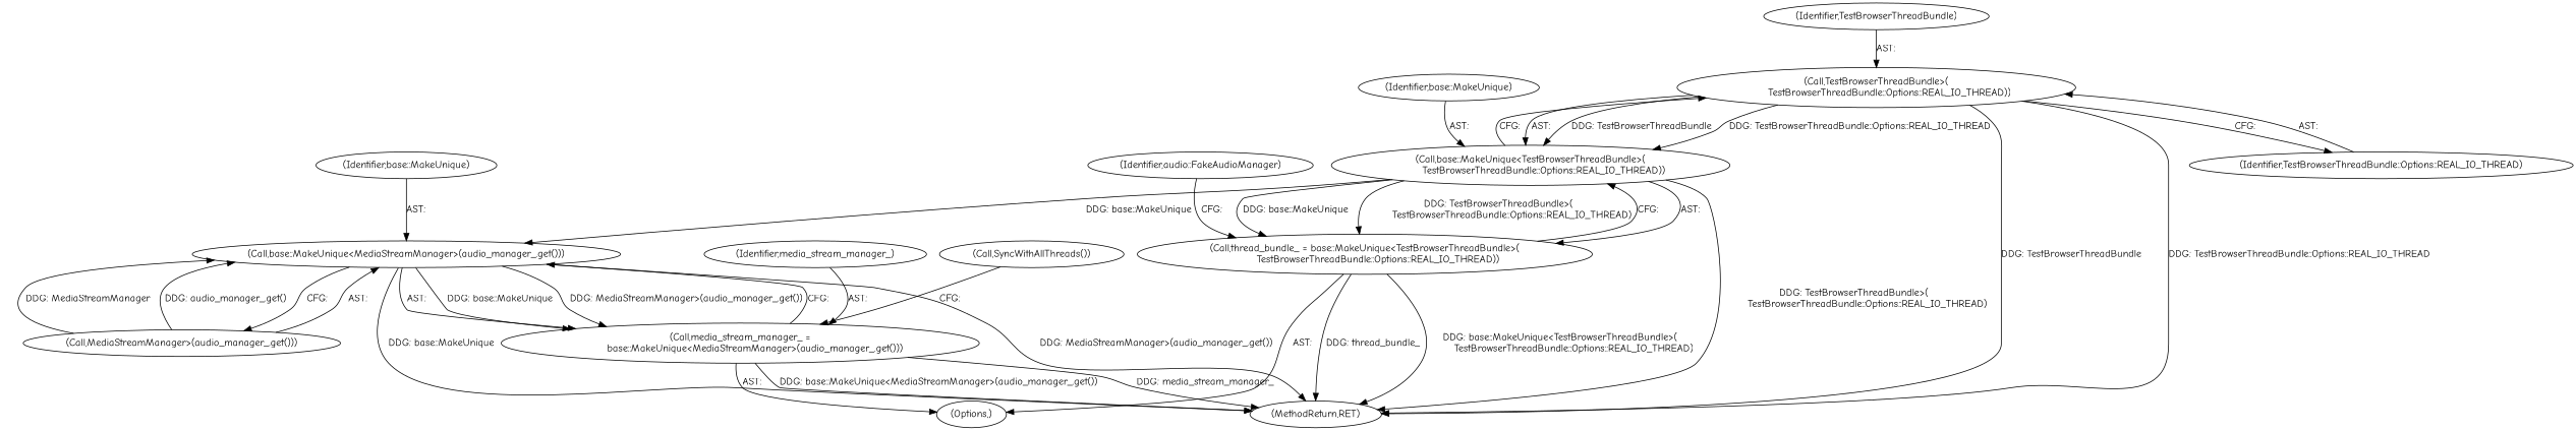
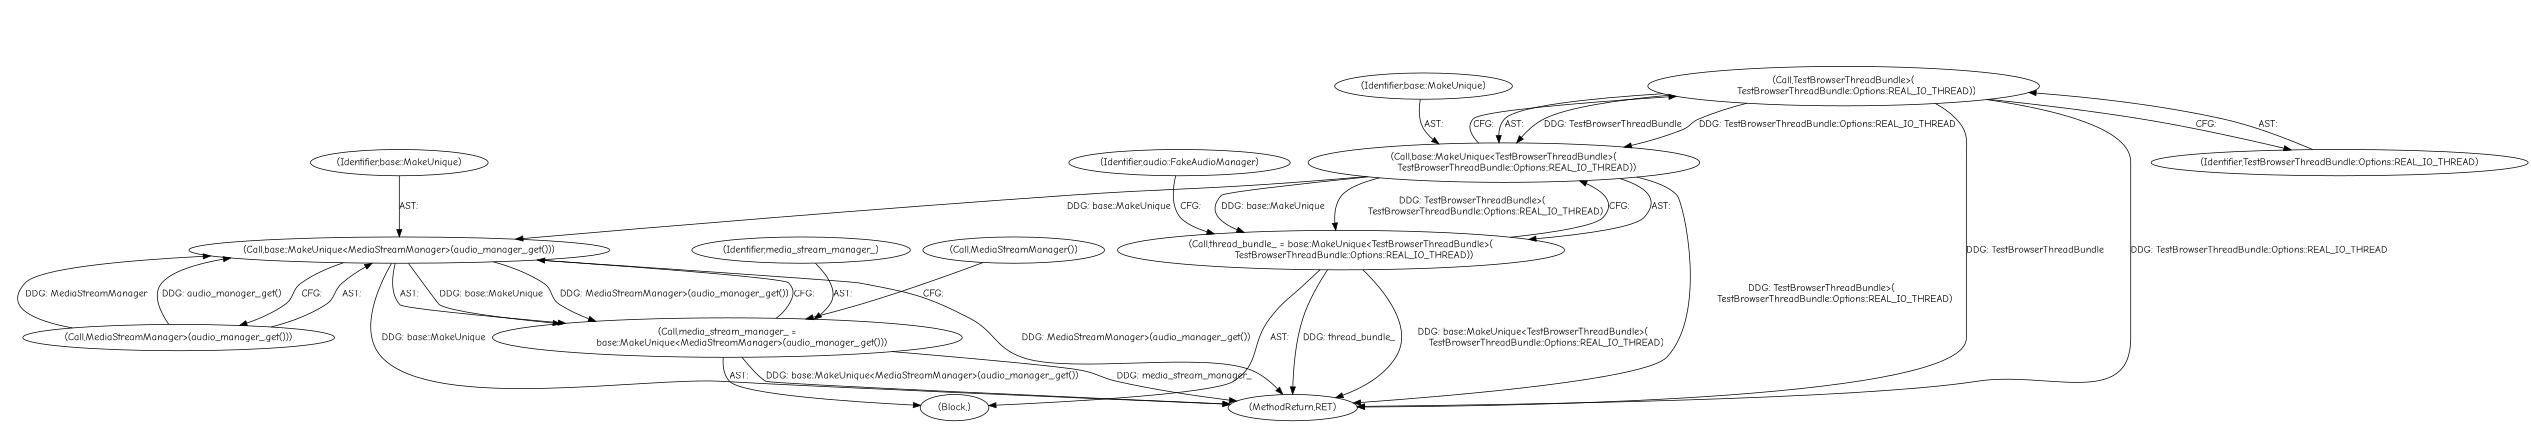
  digraph {
    fontname="Comic Neue"
    node [fontname="Comic Neue"]
    edge [fontname="Comic Neue"]
    n1 [label="(Call,TestBrowserThreadBundle>(\n        TestBrowserThreadBundle::Options::REAL_IO_THREAD))"]
    n2 [label="(Call,base::MakeUnique<TestBrowserThreadBundle>(\n        TestBrowserThreadBundle::Options::REAL_IO_THREAD))"]
    n3 [label="(MethodReturn,RET)"]
    n4 [label="(Identifier,TestBrowserThreadBundle::Options::REAL_IO_THREAD)"]
    n5 [label="(Call,thread_bundle_ = base::MakeUnique<TestBrowserThreadBundle>(\n        TestBrowserThreadBundle::Options::REAL_IO_THREAD))"]
    n6 [label="(Call,base::MakeUnique<MediaStreamManager>(audio_manager_.get()))"]
-   n7 [label="(Options,)"]
+   n7 [label="(Block,)"]
    n8 [label="(Call,media_stream_manager_ =\n         base::MakeUnique<MediaStreamManager>(audio_manager_.get()))"]
    n9 [label="(Call,MediaStreamManager>(audio_manager_.get()))"]
-   n10 [label="(Identifier,TestBrowserThreadBundle)"]
    n11 [label="(Identifier,audio::FakeAudioManager)"]
    n12 [label="(Identifier,base::MakeUnique)"]
    n13 [label="(Identifier,media_stream_manager_)"]
-   n14 [label="(Call,SyncWithAllThreads())"]
+   n14 [label="(Call,MediaStreamManager())"]
    n15 [label="(Identifier,base::MakeUnique)"]
    n1 -> n2 [label="AST: "]
    n1 -> n2 [label="DDG: TestBrowserThreadBundle"]
    n1 -> n2 [label="DDG: TestBrowserThreadBundle::Options::REAL_IO_THREAD"]
    n1 -> n3 [label="DDG: TestBrowserThreadBundle::Options::REAL_IO_THREAD"]
    n1 -> n3 [label="DDG: TestBrowserThreadBundle"]
    n1 -> n4 [label="CFG: "]
    n2 -> n1 [label="CFG: "]
    n2 -> n3 [label="DDG: TestBrowserThreadBundle>(\n        TestBrowserThreadBundle::Options::REAL_IO_THREAD)"]
    n2 -> n5 [label="AST: "]
    n2 -> n5 [label="DDG: base::MakeUnique"]
    n2 -> n5 [label="DDG: TestBrowserThreadBundle>(\n        TestBrowserThreadBundle::Options::REAL_IO_THREAD)"]
    n2 -> n6 [label="DDG: base::MakeUnique"]
    n4 -> n1 [label="AST: "]
    n5 -> n2 [label="CFG: "]
    n5 -> n3 [label="DDG: thread_bundle_"]
    n5 -> n3 [label="DDG: base::MakeUnique<TestBrowserThreadBundle>(\n        TestBrowserThreadBundle::Options::REAL_IO_THREAD)"]
    n5 -> n7 [label="AST: "]
    n6 -> n3 [label="DDG: MediaStreamManager>(audio_manager_.get())"]
    n6 -> n3 [label="DDG: base::MakeUnique"]
    n6 -> n8 [label="AST: "]
    n6 -> n8 [label="DDG: base::MakeUnique"]
    n6 -> n8 [label="DDG: MediaStreamManager>(audio_manager_.get())"]
    n6 -> n9 [label="CFG: "]
    n8 -> n3 [label="DDG: media_stream_manager_"]
    n8 -> n3 [label="DDG: base::MakeUnique<MediaStreamManager>(audio_manager_.get())"]
    n8 -> n6 [label="CFG: "]
    n8 -> n7 [label="AST: "]
    n9 -> n6 [label="AST: "]
    n9 -> n6 [label="DDG: MediaStreamManager"]
    n9 -> n6 [label="DDG: audio_manager_.get()"]
-   n10 -> n1 [label="AST: "]
    n11 -> n5 [label="CFG: "]
    n12 -> n6 [label="AST: "]
    n13 -> n8 [label="AST: "]
    n14 -> n8 [label="CFG: "]
    n15 -> n2 [label="AST: "]
  }
